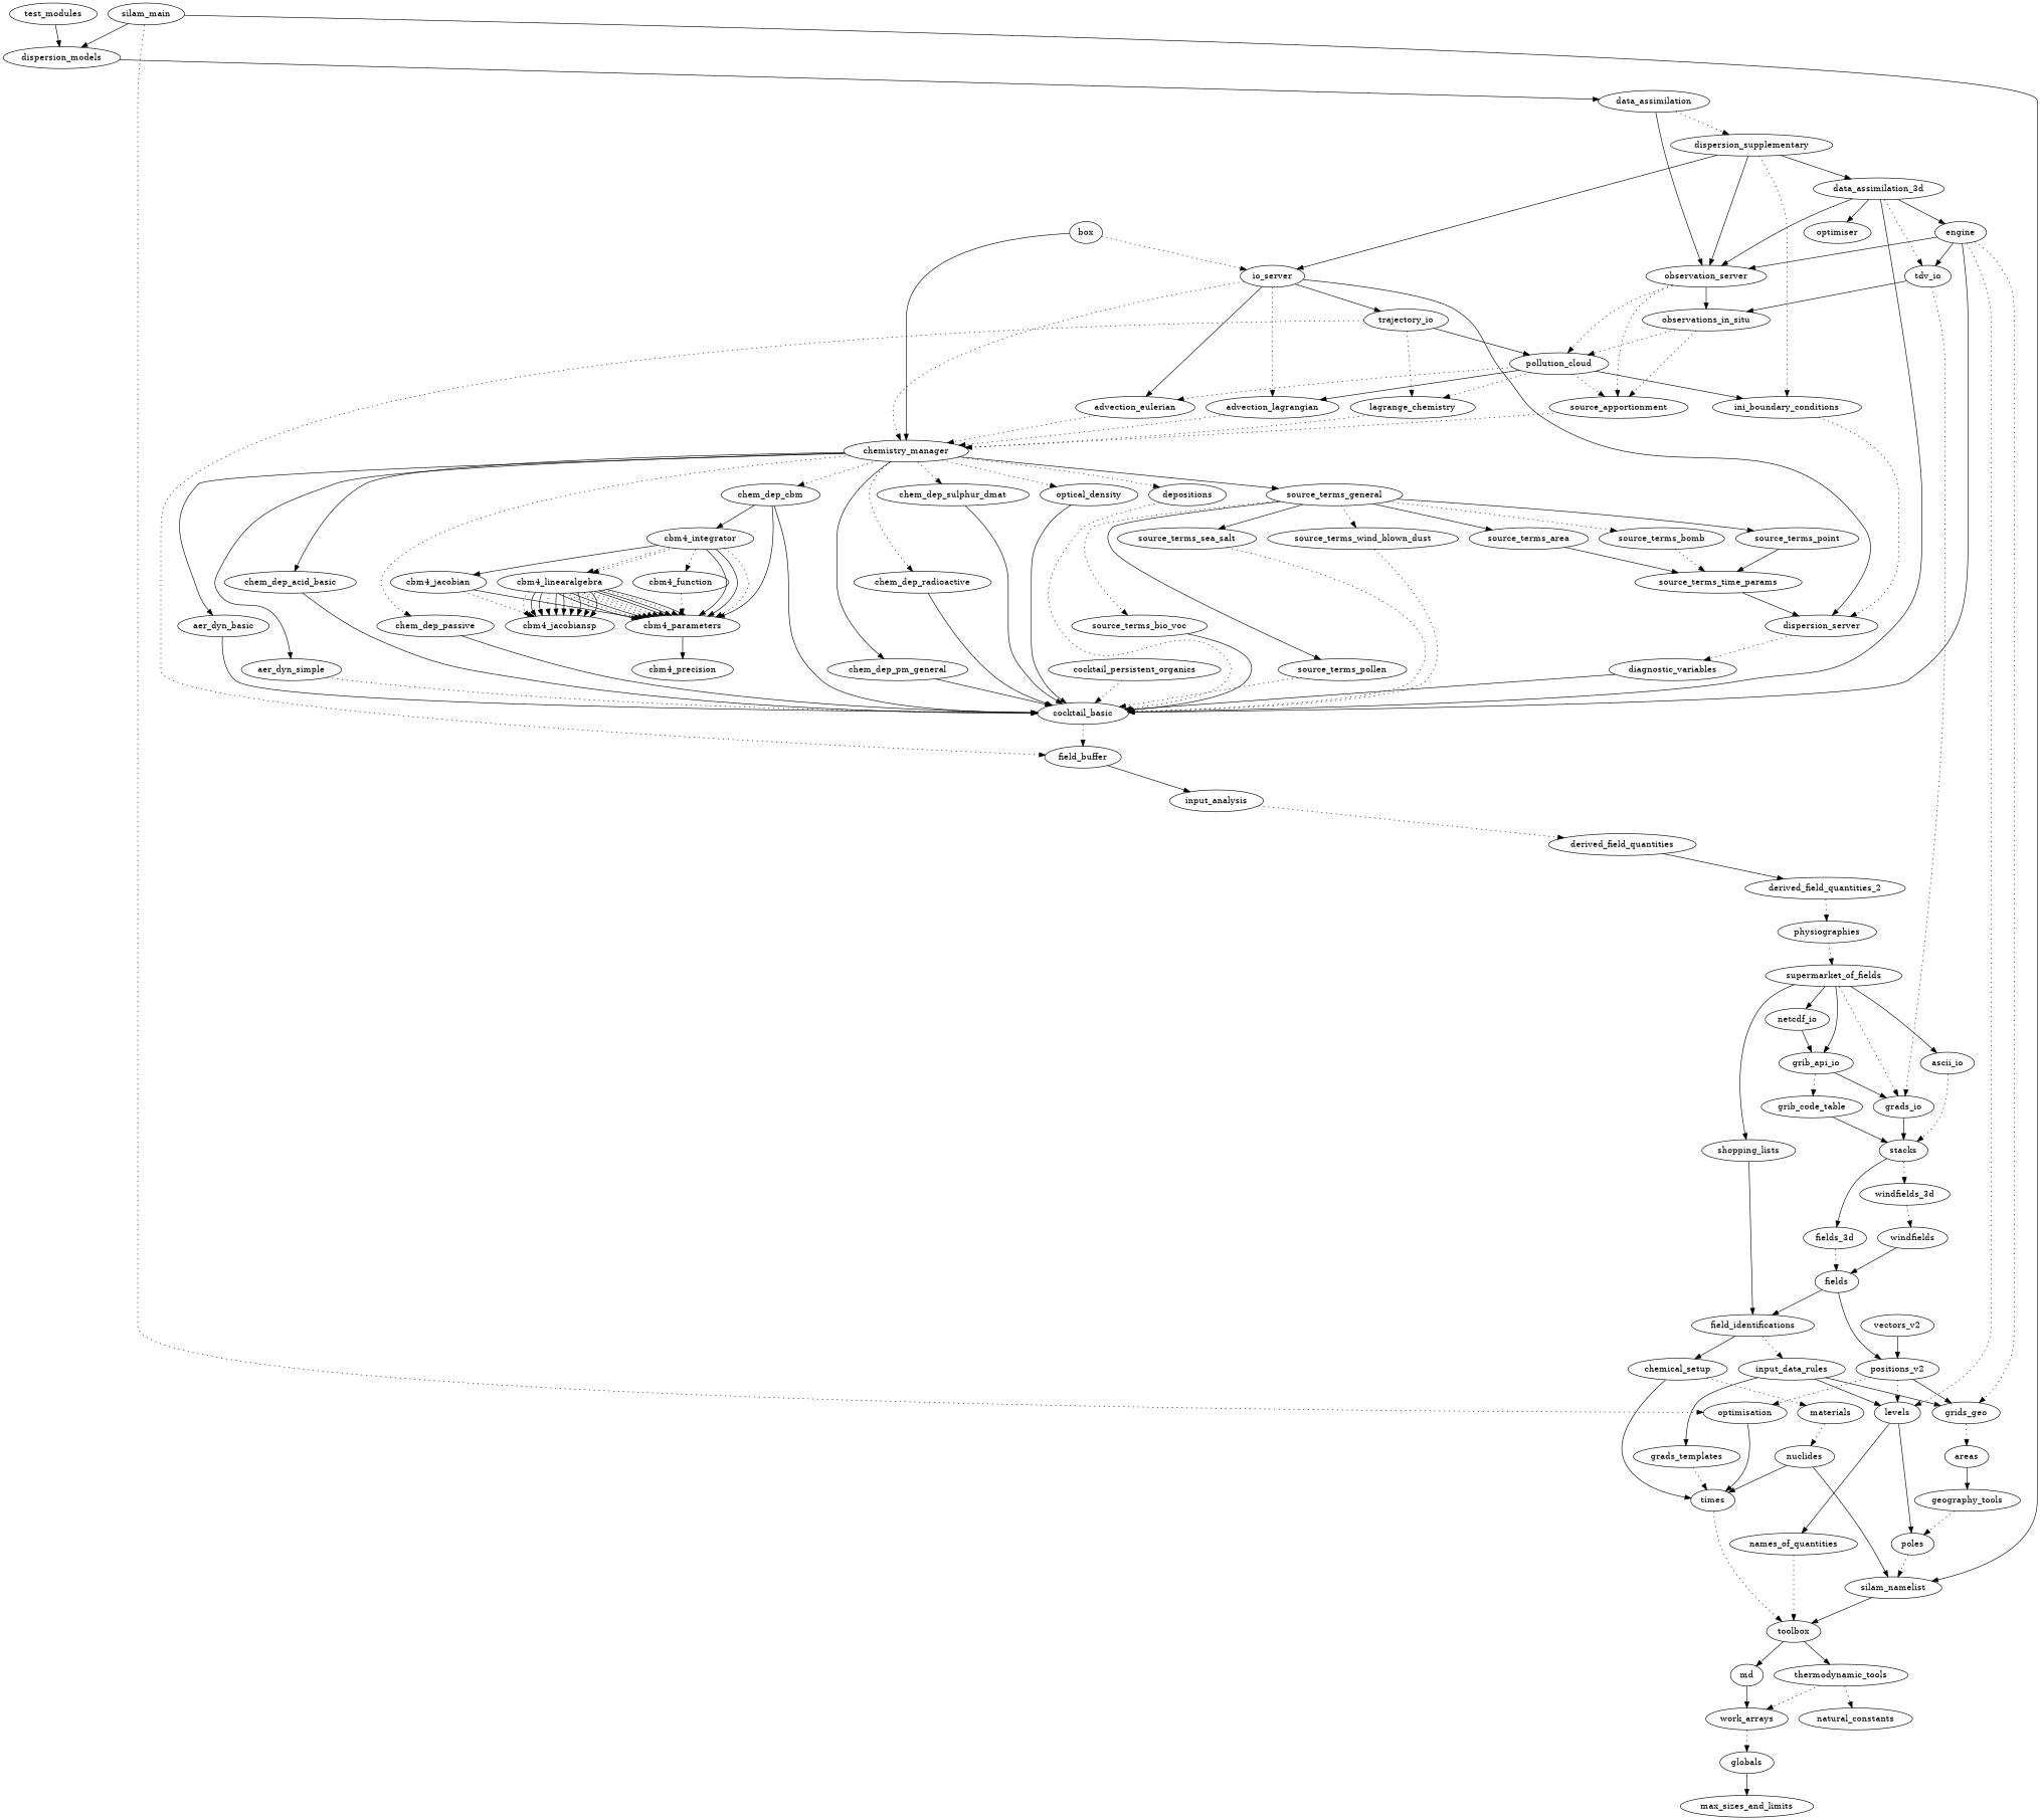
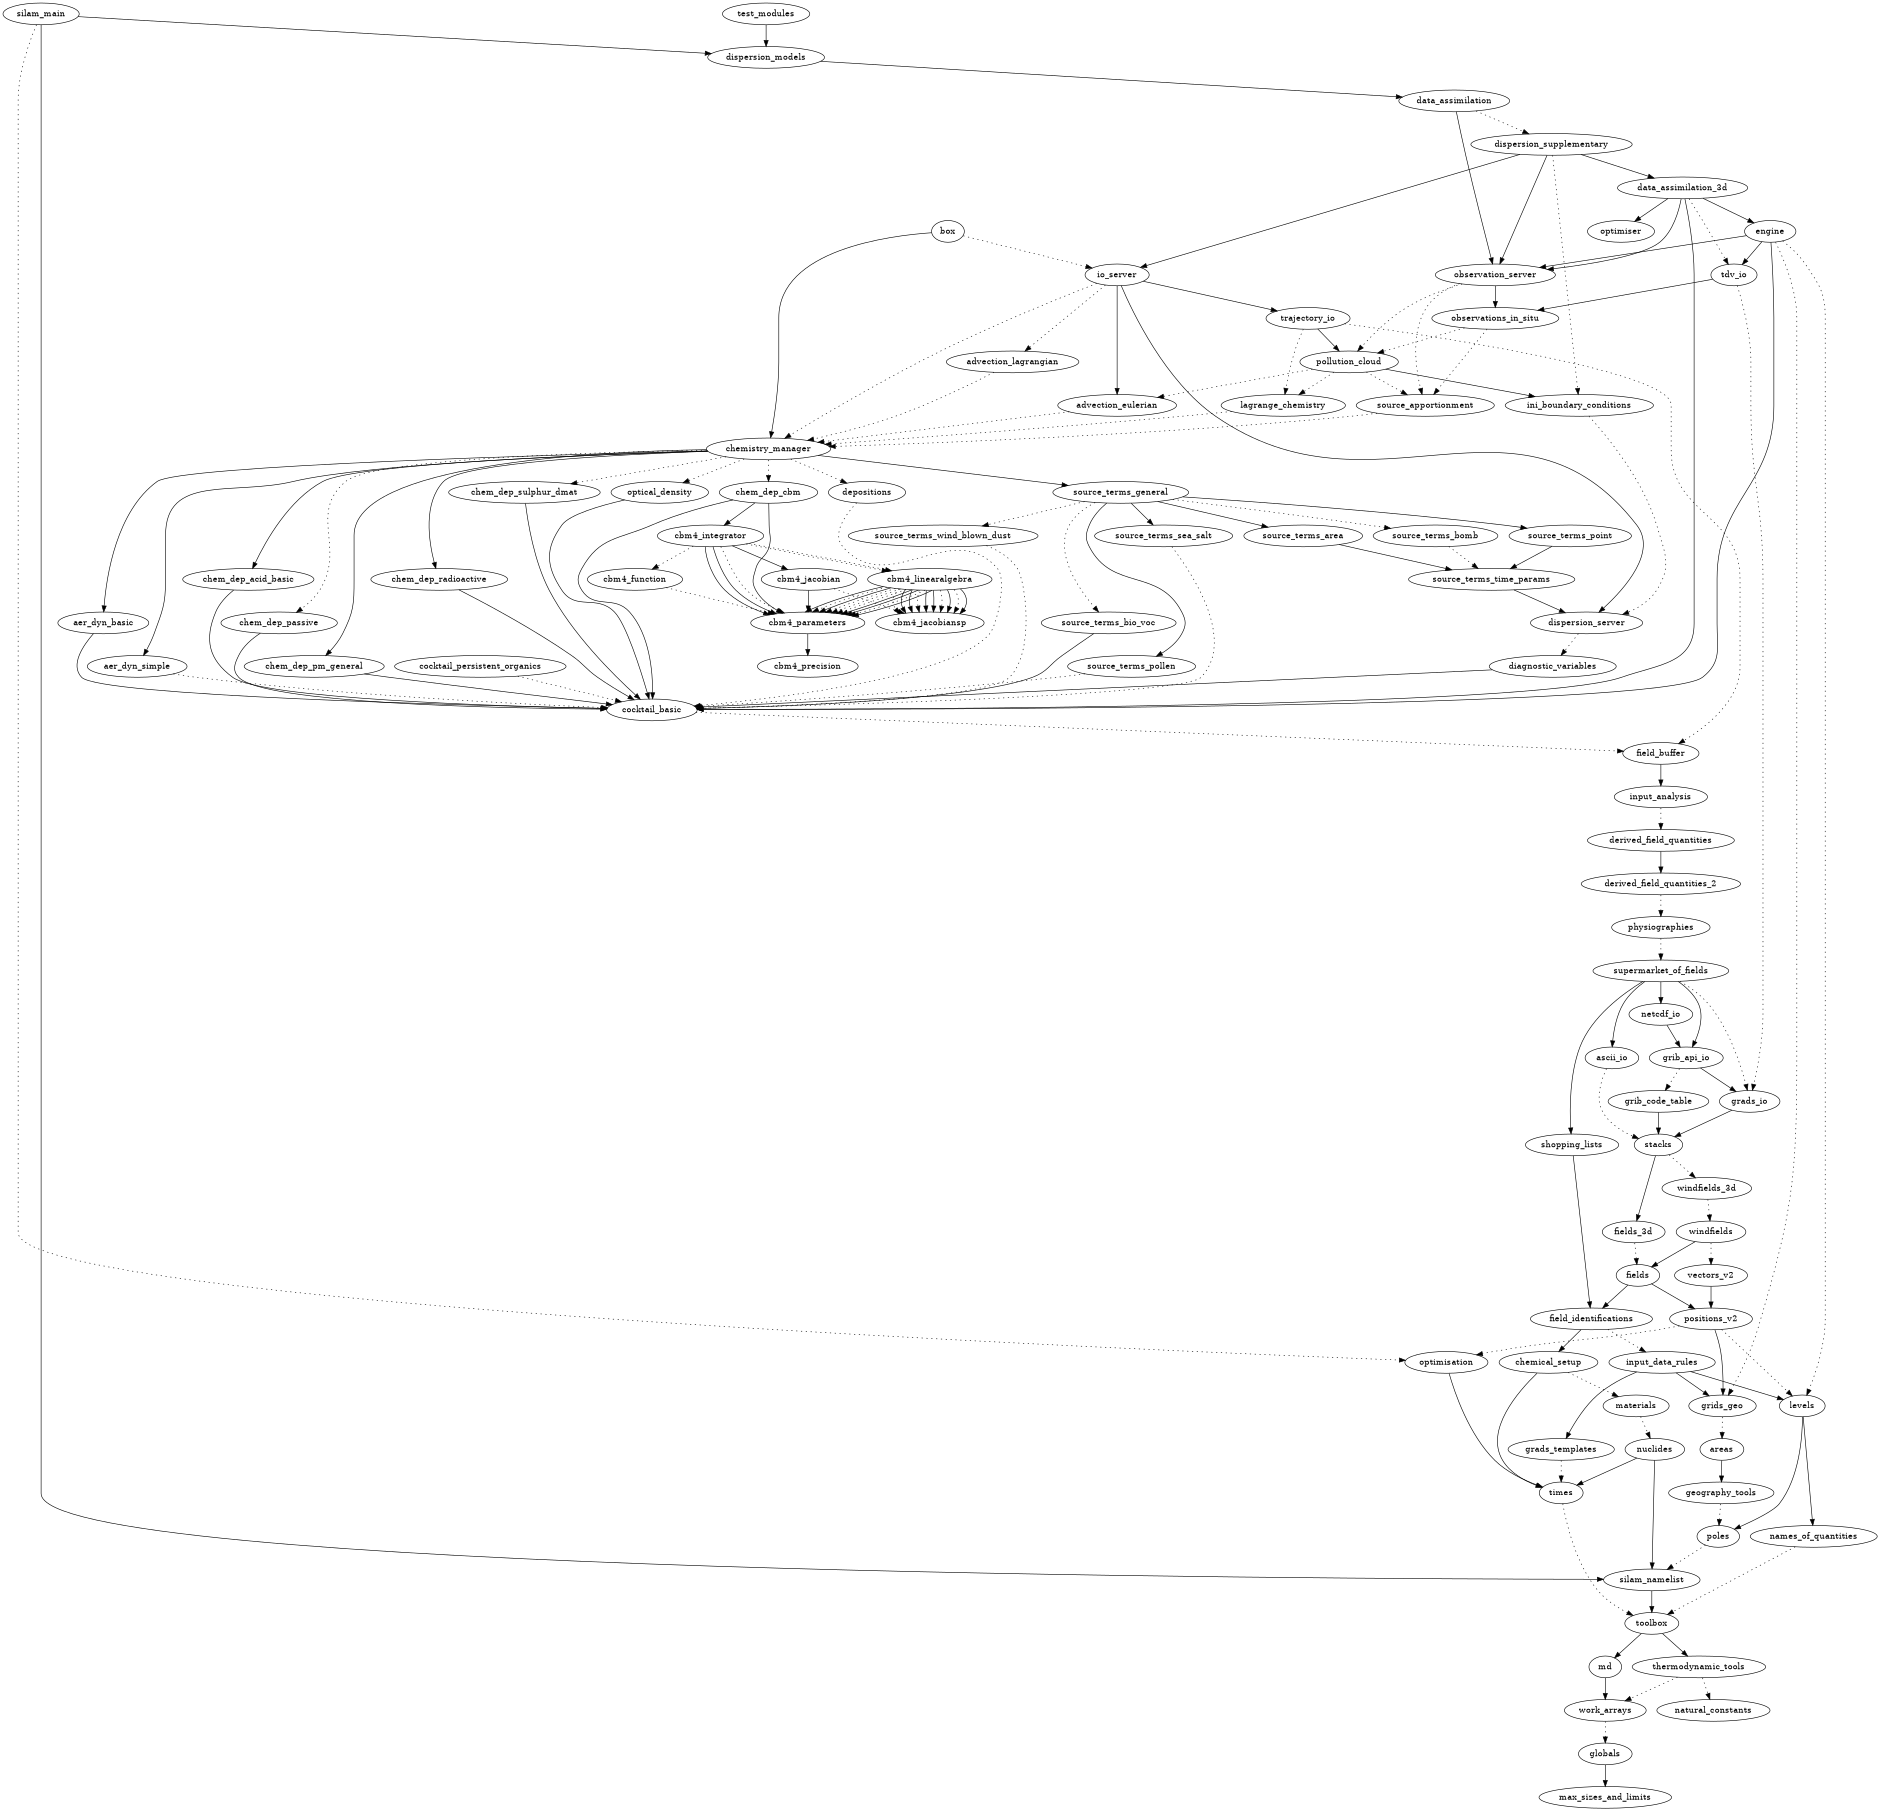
  digraph {
    edge [style=solid]
    advection_eulerian
    chemistry_manager
    aer_dyn_basic
    aer_dyn_simple
    chem_dep_acid_basic
    chem_dep_cbm
    chem_dep_passive
    chem_dep_pm_general
    chem_dep_radioactive
    chem_dep_sulphur_dmat
    source_terms_general
    optical_density
    depositions
    cocktail_basic
    cbm4_parameters
    cbm4_integrator
    source_terms_area
    source_terms_bio_voc
    source_terms_bomb
    source_terms_point
    source_terms_pollen
    source_terms_sea_salt
    source_terms_wind_blown_dust
    advection_lagrangian
    field_buffer
    input_analysis
    areas
    geography_tools
    poles
    silam_namelist
    ascii_io
    stacks
    fields_3d
    windfields_3d
    fields
    windfields
    box
    io_server
    dispersion_server
    trajectory_io
    diagnostic_variables
    pollution_cloud
    n43 [label=lagrange_chemistry]
    cbm4_function
    cbm4_precision
    cbm4_linearalgebra
    cbm4_jacobian
    cbm4_jacobiansp
    cocktail_persistent_organics
    chemical_setup
    materials
    times
    nuclides
    toolbox
    md
    thermodynamic_tools
    source_terms_time_params
    derived_field_quantities
    data_assimilation_3d
    observation_server
    engine
    tdv_io
    optimiser
    observations_in_situ
    source_apportionment
    grids_geo
    levels
    grads_io
    ini_boundary_conditions
    names_of_quantities
    data_assimilation
    dispersion_supplementary
    derived_field_quantities_2
    physiographies
    supermarket_of_fields
    grib_api_io
    netcdf_io
    shopping_lists
    dispersion_models
    field_identifications
    input_data_rules
    grads_templates
    positions_v2
    optimisation
    globals
    max_sizes_and_limits
    grib_code_table
    work_arrays
    natural_constants
    silam_main
    vectors_v2
    test_modules
    advection_eulerian -> chemistry_manager [style=dotted]
    chemistry_manager -> aer_dyn_basic
    chemistry_manager -> aer_dyn_simple
    chemistry_manager -> chem_dep_acid_basic
    chemistry_manager -> chem_dep_cbm [style=dotted]
    chemistry_manager -> chem_dep_passive [style=dotted]
    chemistry_manager -> chem_dep_pm_general
-   chemistry_manager -> chem_dep_radioactive [style=dotted]
+   chemistry_manager -> chem_dep_radioactive
    chemistry_manager -> chem_dep_sulphur_dmat [style=dotted]
    chemistry_manager -> source_terms_general
    chemistry_manager -> optical_density [style=dotted]
    chemistry_manager -> depositions [style=dotted]
    aer_dyn_basic -> cocktail_basic
    aer_dyn_simple -> cocktail_basic [style=dotted]
    chem_dep_acid_basic -> cocktail_basic
    chem_dep_cbm -> cocktail_basic
    chem_dep_cbm -> cbm4_parameters
    chem_dep_cbm -> cbm4_integrator
    chem_dep_passive -> cocktail_basic
    chem_dep_pm_general -> cocktail_basic
    chem_dep_radioactive -> cocktail_basic
    chem_dep_sulphur_dmat -> cocktail_basic
    source_terms_general -> source_terms_area
    source_terms_general -> source_terms_bio_voc [style=dotted]
    source_terms_general -> source_terms_bomb [style=dotted]
    source_terms_general -> source_terms_point
    source_terms_general -> source_terms_pollen
    source_terms_general -> source_terms_sea_salt
    source_terms_general -> source_terms_wind_blown_dust [style=dotted]
    optical_density -> cocktail_basic
    depositions -> cocktail_basic [style=dotted]
    cocktail_basic -> field_buffer [style=dotted]
    cbm4_parameters -> cbm4_precision
    cbm4_integrator -> cbm4_parameters
    cbm4_integrator -> cbm4_parameters
    cbm4_integrator -> cbm4_parameters [style=dotted]
    cbm4_integrator -> cbm4_function [style=dotted]
    cbm4_integrator -> cbm4_linearalgebra [style=dotted]
    cbm4_integrator -> cbm4_linearalgebra [style=dotted]
    cbm4_integrator -> cbm4_jacobian
    source_terms_area -> source_terms_time_params
    source_terms_bio_voc -> cocktail_basic
    source_terms_bomb -> source_terms_time_params [style=dotted]
    source_terms_point -> source_terms_time_params
    source_terms_pollen -> cocktail_basic [style=dotted]
    source_terms_sea_salt -> cocktail_basic [style=dotted]
    source_terms_wind_blown_dust -> cocktail_basic [style=dotted]
    advection_lagrangian -> chemistry_manager [style=dotted]
    field_buffer -> input_analysis
    input_analysis -> derived_field_quantities [style=dotted]
    areas -> geography_tools
    geography_tools -> poles [style=dotted]
    poles -> silam_namelist [style=dotted]
    silam_namelist -> toolbox
    ascii_io -> stacks [style=dotted]
    stacks -> fields_3d
    stacks -> windfields_3d [style=dotted]
    fields_3d -> fields [style=dotted]
    windfields_3d -> windfields [style=dotted]
    fields -> field_identifications
    fields -> positions_v2
    windfields -> fields
+   windfields -> vectors_v2 [style=dotted]
    box -> chemistry_manager
    box -> io_server [style=dotted]
    io_server -> advection_eulerian
    io_server -> chemistry_manager [style=dotted]
    io_server -> advection_lagrangian [style=dotted]
    io_server -> dispersion_server
    io_server -> trajectory_io
    dispersion_server -> diagnostic_variables [style=dotted]
    trajectory_io -> field_buffer [style=dotted]
    trajectory_io -> pollution_cloud
    trajectory_io -> n43 [style=dotted]
    diagnostic_variables -> cocktail_basic
    pollution_cloud -> advection_eulerian [style=dotted]
-   pollution_cloud -> advection_lagrangian
    pollution_cloud -> n43 [style=dotted]
    pollution_cloud -> source_apportionment [style=dotted]
    pollution_cloud -> ini_boundary_conditions
    n43 -> chemistry_manager [style=dotted]
    cbm4_function -> cbm4_parameters [style=dotted]
    cbm4_linearalgebra -> cbm4_parameters
    cbm4_linearalgebra -> cbm4_parameters [style=dotted]
    cbm4_linearalgebra -> cbm4_parameters
    cbm4_linearalgebra -> cbm4_parameters [style=dotted]
    cbm4_linearalgebra -> cbm4_parameters [style=dotted]
    cbm4_linearalgebra -> cbm4_parameters [style=dotted]
    cbm4_linearalgebra -> cbm4_parameters
    cbm4_linearalgebra -> cbm4_parameters
    cbm4_linearalgebra -> cbm4_parameters [style=dotted]
    cbm4_linearalgebra -> cbm4_parameters
    cbm4_linearalgebra -> cbm4_jacobiansp [style=dotted]
    cbm4_linearalgebra -> cbm4_jacobiansp
    cbm4_linearalgebra -> cbm4_jacobiansp
    cbm4_linearalgebra -> cbm4_jacobiansp [style=dotted]
    cbm4_linearalgebra -> cbm4_jacobiansp
    cbm4_linearalgebra -> cbm4_jacobiansp
    cbm4_linearalgebra -> cbm4_jacobiansp [style=dotted]
    cbm4_linearalgebra -> cbm4_jacobiansp
    cbm4_linearalgebra -> cbm4_jacobiansp [style=dotted]
    cbm4_linearalgebra -> cbm4_jacobiansp
    cbm4_jacobian -> cbm4_parameters
    cbm4_jacobian -> cbm4_jacobiansp [style=dotted]
    cocktail_persistent_organics -> cocktail_basic [style=dotted]
    chemical_setup -> materials [style=dotted]
    chemical_setup -> times
    materials -> nuclides [style=dotted]
    times -> toolbox [style=dotted]
    nuclides -> silam_namelist
    nuclides -> times
    toolbox -> md
    toolbox -> thermodynamic_tools
    md -> work_arrays
    thermodynamic_tools -> work_arrays [style=dotted]
    thermodynamic_tools -> natural_constants [style=dotted]
    source_terms_time_params -> dispersion_server
    derived_field_quantities -> derived_field_quantities_2
    data_assimilation_3d -> cocktail_basic
    data_assimilation_3d -> observation_server
    data_assimilation_3d -> engine
    data_assimilation_3d -> tdv_io [style=dotted]
    data_assimilation_3d -> optimiser
    observation_server -> pollution_cloud [style=dotted]
    observation_server -> observations_in_situ
    observation_server -> source_apportionment [style=dotted]
    engine -> cocktail_basic
    engine -> observation_server
    engine -> tdv_io
    engine -> grids_geo [style=dotted]
    engine -> levels [style=dotted]
    tdv_io -> observations_in_situ
    tdv_io -> grads_io [style=dotted]
    observations_in_situ -> pollution_cloud [style=dotted]
    observations_in_situ -> source_apportionment [style=dotted]
    source_apportionment -> chemistry_manager [style=dotted]
    grids_geo -> areas [style=dotted]
    levels -> poles
    levels -> names_of_quantities
    grads_io -> stacks
    ini_boundary_conditions -> dispersion_server [style=dotted]
    names_of_quantities -> toolbox [style=dotted]
    data_assimilation -> observation_server
    data_assimilation -> dispersion_supplementary [style=dotted]
    dispersion_supplementary -> io_server
    dispersion_supplementary -> data_assimilation_3d
    dispersion_supplementary -> observation_server
    dispersion_supplementary -> ini_boundary_conditions [style=dotted]
    derived_field_quantities_2 -> physiographies [style=dotted]
    physiographies -> supermarket_of_fields [style=dotted]
    supermarket_of_fields -> ascii_io
    supermarket_of_fields -> grads_io [style=dotted]
    supermarket_of_fields -> grib_api_io
    supermarket_of_fields -> netcdf_io
    supermarket_of_fields -> shopping_lists
    grib_api_io -> grads_io
    grib_api_io -> grib_code_table [style=dotted]
    netcdf_io -> grib_api_io
    shopping_lists -> field_identifications
    dispersion_models -> data_assimilation
    field_identifications -> chemical_setup
    field_identifications -> input_data_rules [style=dotted]
    input_data_rules -> grids_geo
    input_data_rules -> levels
    input_data_rules -> grads_templates
    grads_templates -> times [style=dotted]
    positions_v2 -> grids_geo
    positions_v2 -> levels [style=dotted]
    positions_v2 -> optimisation [style=dotted]
    optimisation -> times
    globals -> max_sizes_and_limits
    grib_code_table -> stacks
    work_arrays -> globals [style=dotted]
    silam_main -> silam_namelist
    silam_main -> dispersion_models
    silam_main -> optimisation [style=dotted]
    vectors_v2 -> positions_v2
    test_modules -> dispersion_models
  }
